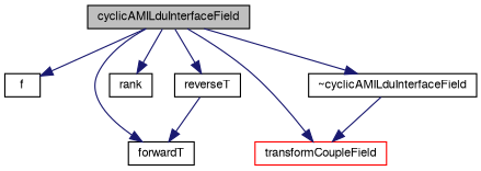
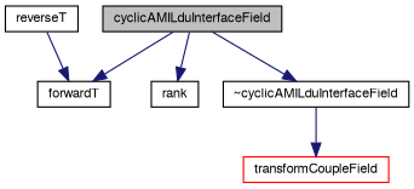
  digraph {
    rankdir=TB
    node [color=black fontname=FreeSans fontsize=10 shape=record]
    edge [color=midnightblue fontname=FreeSans fontsize=10 labelfontname=FreeSans labelfontsize=10 style=solid]
    n1 [fillcolor=grey75 fontcolor=black height=0.2 label=cyclicAMILduInterfaceField style=filled width=0.4]
-   n2 [height=0.2 label=f width=0.4]
    n3 [height=0.2 label=forwardT width=0.4]
    n4 [height=0.2 label=rank width=0.4]
    n5 [height=0.2 label=reverseT width=0.4]
    n6 [color=red height=0.2 label=transformCoupleField width=0.4]
    n7 [height=0.2 label="~cyclicAMILduInterfaceField" width=0.4]
-   n1 -> n2
    n1 -> n3
    n1 -> n4
-   n1 -> n5
-   n1 -> n6
    n1 -> n7
    n5 -> n3
    n7 -> n6
  }
